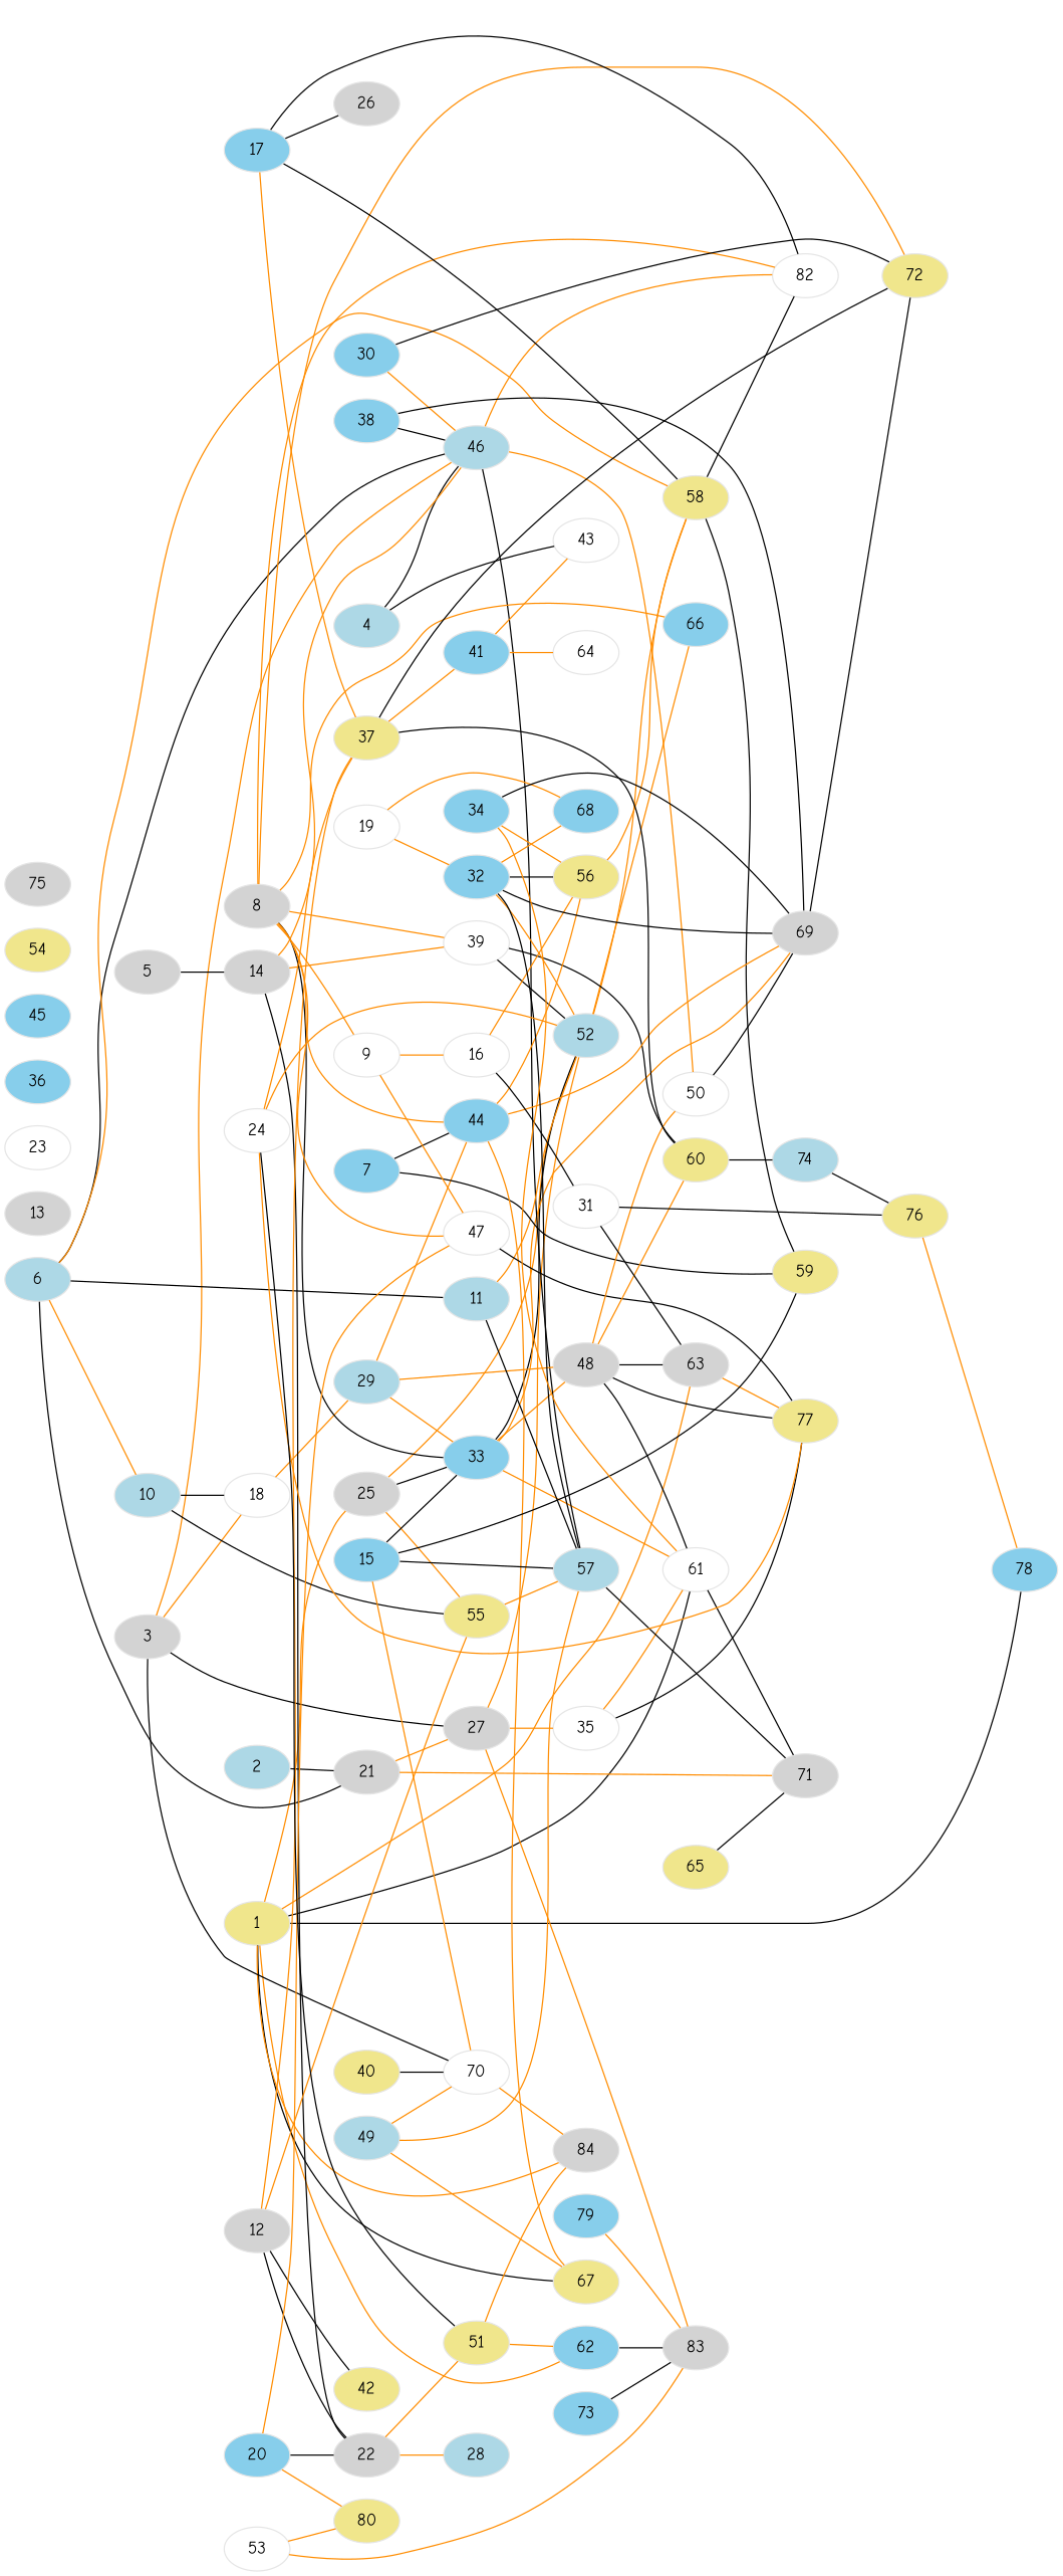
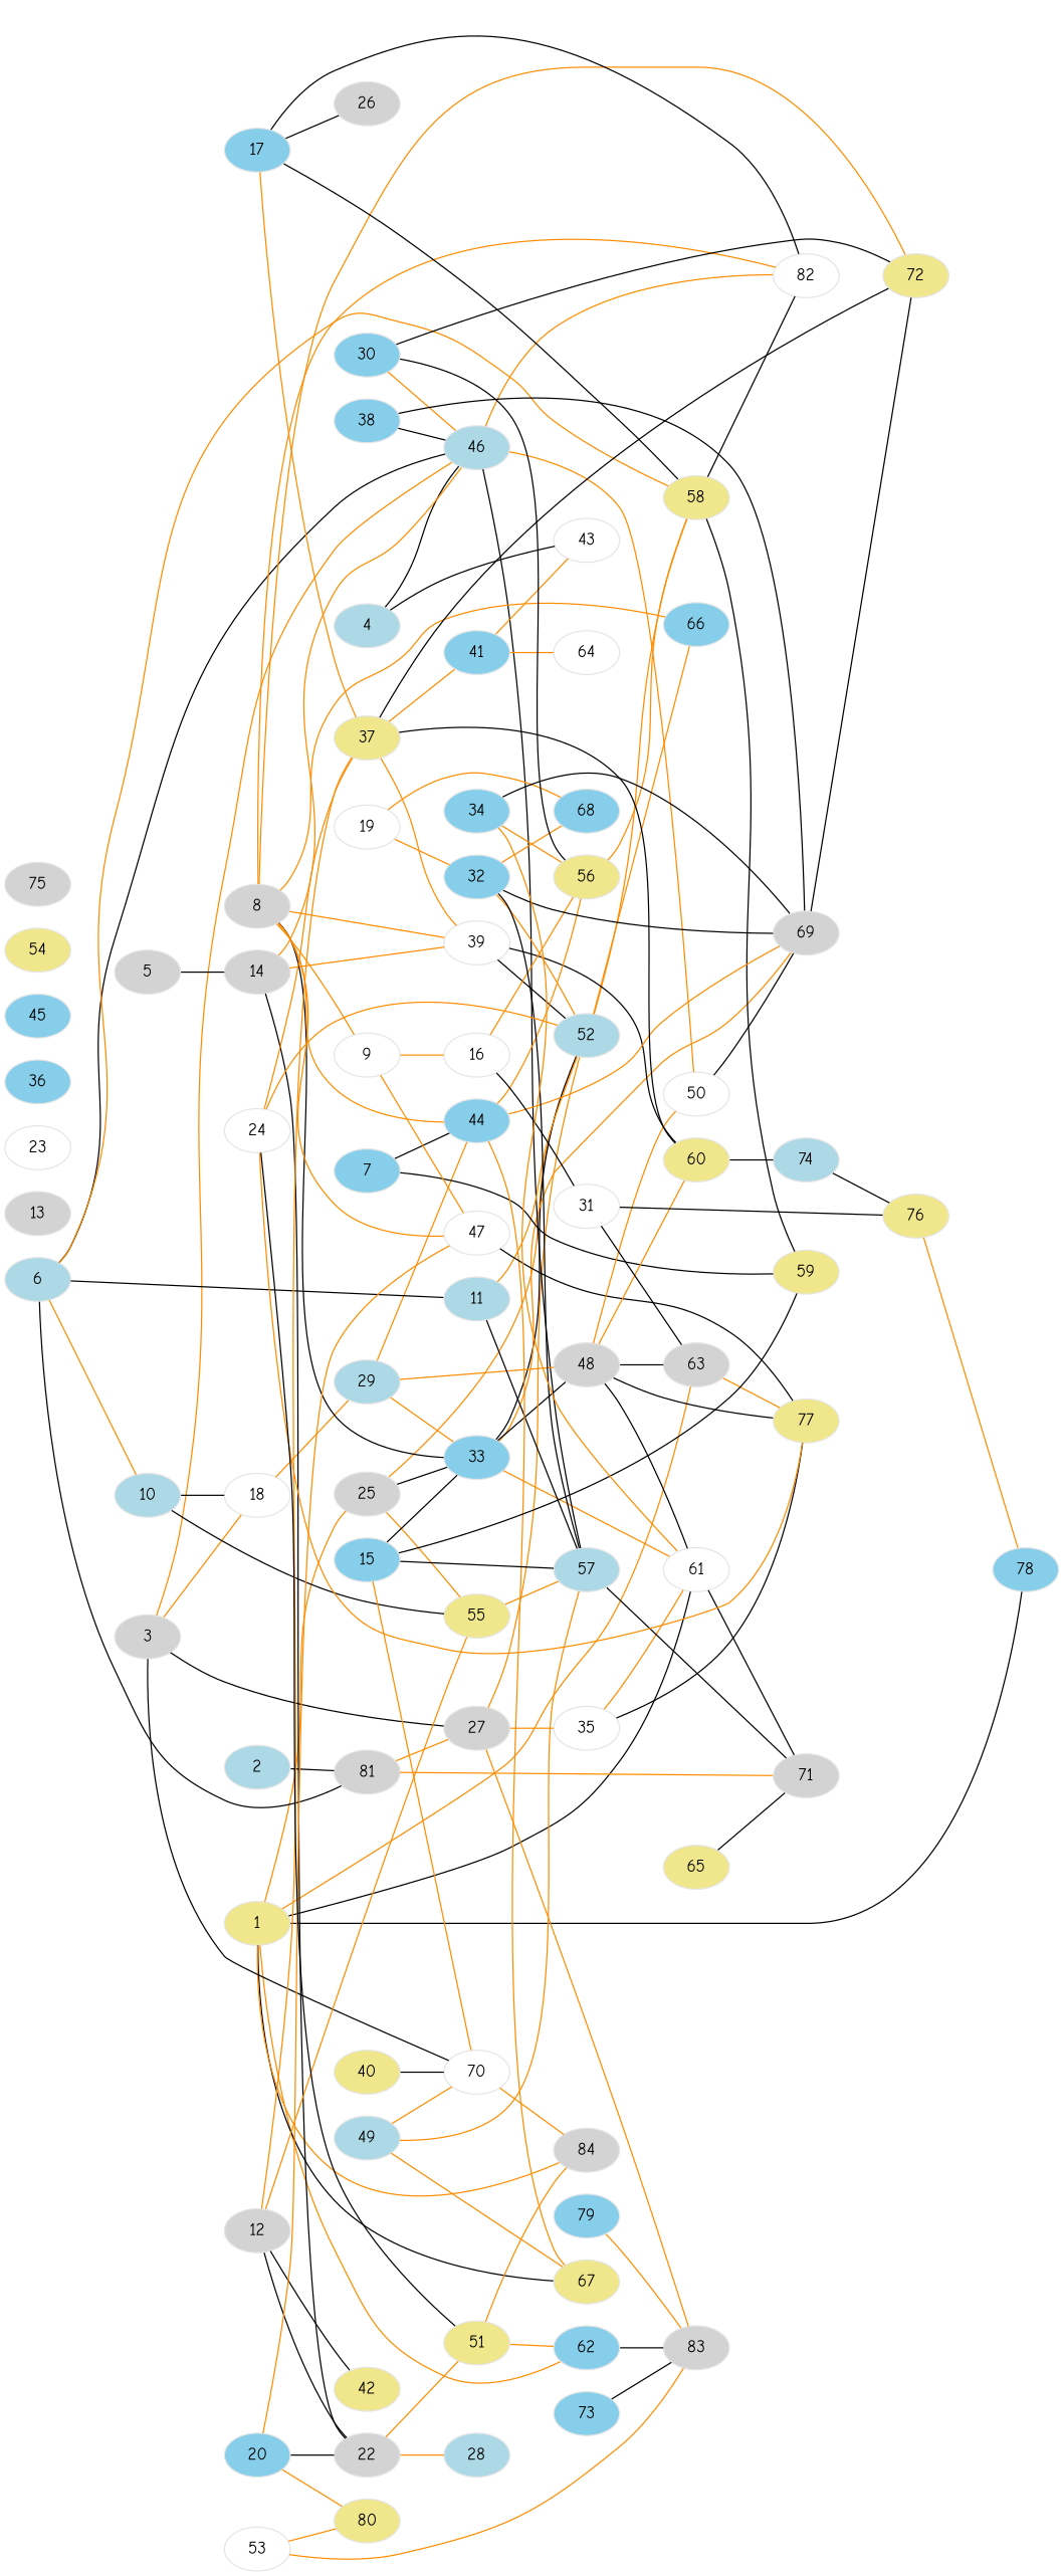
  graph {
    fontname="Comic Neue"
    rankdir=LR
    node [color=gray90 fillcolor=skyblue fontname="Comic Neue" style=filled]
    edge [color=darkorange fontname="Comic Neue"]
    1 [fillcolor=khaki]
    25 [fillcolor=lightgrey]
    61 [fillcolor=white]
    62
    63 [fillcolor=lightgrey]
    67 [fillcolor=khaki]
    78
    84 [fillcolor=lightgrey]
    33
    55 [fillcolor=khaki]
    52 [fillcolor=lightblue]
    71 [fillcolor=lightgrey]
    83 [fillcolor=lightgrey]
    77 [fillcolor=khaki]
    2 [fillcolor=lightblue]
-   21 [fillcolor=lightgrey]
+   21 [fillcolor=lightgrey label=81]
    27 [fillcolor=lightgrey]
    18 [fillcolor=white]
    3 [fillcolor=lightgrey]
    46 [fillcolor=lightblue]
    70 [fillcolor=white]
    29 [fillcolor=lightblue]
    35 [fillcolor=white]
    82 [fillcolor=white]
    57 [fillcolor=lightblue]
    50 [fillcolor=white]
    4 [fillcolor=lightblue]
    43 [fillcolor=white]
    5 [fillcolor=lightgrey]
    14 [fillcolor=lightgrey]
    39 [fillcolor=white]
    22 [fillcolor=lightgrey]
    6 [fillcolor=lightblue]
    10 [fillcolor=lightblue]
    11 [fillcolor=lightblue]
    58 [fillcolor=khaki]
    59 [fillcolor=khaki]
    7
    44
    56 [fillcolor=khaki]
    69 [fillcolor=lightgrey]
    8 [fillcolor=lightgrey]
    9 [fillcolor=white]
    47 [fillcolor=white]
    66
    72 [fillcolor=khaki]
    16 [fillcolor=white]
    48 [fillcolor=lightgrey]
    60 [fillcolor=khaki]
    31 [fillcolor=white]
    12 [fillcolor=lightgrey]
    37 [fillcolor=khaki]
    42 [fillcolor=khaki]
    28 [fillcolor=lightblue]
    51 [fillcolor=khaki]
    41
    13 [fillcolor=lightgrey]
    15
    76 [fillcolor=khaki]
    17
    26 [fillcolor=lightgrey]
    19 [fillcolor=white]
    32
    68
    20
    80 [fillcolor=khaki]
    23 [fillcolor=white]
    24 [fillcolor=white]
    30
    34
    36
    64 [fillcolor=white]
    74 [fillcolor=lightblue]
    38
    40 [fillcolor=khaki]
    45
    49 [fillcolor=lightblue]
    53 [fillcolor=white]
    54 [fillcolor=khaki]
    65 [fillcolor=khaki]
    73
    75 [fillcolor=lightgrey]
    79
    1 -- 25
    1 -- 61 [color=black]
    1 -- 62
    1 -- 63
    1 -- 67 [color=black]
    1 -- 78 [color=black]
    1 -- 84
    25 -- 33 [color=black]
    25 -- 55
    25 -- 52
    61 -- 71 [color=black]
    62 -- 83 [color=black]
    63 -- 77
    33 -- 61
    33 -- 52 [color=black]
    33 -- 69
-   33 -- 48
+   33 -- 48 [color=black]
    55 -- 57
    52 -- 58
    52 -- 66
    2 -- 21 [color=black]
    21 -- 71
    21 -- 27
    27 -- 52
    27 -- 83
    27 -- 35
    18 -- 29
    3 -- 27 [color=black]
    3 -- 18
    3 -- 46
    3 -- 70 [color=black]
    46 -- 82
    46 -- 57 [color=black]
    46 -- 50
    70 -- 84
    29 -- 33
    29 -- 44
    29 -- 48
    35 -- 61
    35 -- 77 [color=black]
    57 -- 71 [color=black]
    50 -- 69 [color=black]
    4 -- 46 [color=black]
    4 -- 43 [color=black]
    5 -- 14 [color=black]
    14 -- 46
    14 -- 39
    14 -- 22 [color=black]
    39 -- 52 [color=black]
    39 -- 60 [color=black]
    22 -- 28
    22 -- 51
    6 -- 21 [color=black]
    6 -- 46 [color=black]
    6 -- 10
    6 -- 11 [color=black]
    6 -- 58
    10 -- 55 [color=black]
    10 -- 18 [color=black]
    11 -- 52
    11 -- 57 [color=black]
    58 -- 82 [color=black]
    58 -- 59 [color=black]
    7 -- 59 [color=black]
    7 -- 44 [color=black]
    44 -- 67
    44 -- 56
    44 -- 69
    56 -- 58
    69 -- 72 [color=black]
    8 -- 33 [color=black]
    8 -- 82
    8 -- 39
    8 -- 44
    8 -- 9
    8 -- 47
    8 -- 66
    8 -- 72
    9 -- 47
    9 -- 16
    47 -- 77 [color=black]
    16 -- 56
    16 -- 31 [color=black]
    48 -- 61 [color=black]
    48 -- 63 [color=black]
    48 -- 77 [color=black]
    48 -- 50
    48 -- 60
    60 -- 74 [color=black]
    31 -- 63 [color=black]
    31 -- 76 [color=black]
    12 -- 55
    12 -- 22 [color=black]
    12 -- 37
    12 -- 42 [color=black]
+   37 -- 39
    37 -- 72 [color=black]
    37 -- 60 [color=black]
    37 -- 41
    51 -- 62
    51 -- 84
    41 -- 43
    41 -- 64
    15 -- 33 [color=black]
    15 -- 70
    15 -- 57 [color=black]
    15 -- 59 [color=black]
    76 -- 78
    17 -- 82 [color=black]
    17 -- 58 [color=black]
    17 -- 37
    17 -- 26 [color=black]
    19 -- 32
    19 -- 68
    32 -- 52
    32 -- 57 [color=black]
    32 -- 69 [color=black]
    32 -- 68
    20 -- 22 [color=black]
    20 -- 47
    20 -- 80
    24 -- 52
    24 -- 77
    24 -- 37
    24 -- 51 [color=black]
    30 -- 46
-   32 -- 56 [color=black]
+   30 -- 56 [color=black]
    30 -- 72 [color=black]
    34 -- 61
    34 -- 56
    34 -- 69 [color=black]
    74 -- 76 [color=black]
    38 -- 46 [color=black]
    38 -- 69 [color=black]
    40 -- 70 [color=black]
    49 -- 67
    49 -- 70
    49 -- 57
    53 -- 83
    53 -- 80
    65 -- 71 [color=black]
    73 -- 83 [color=black]
    79 -- 83
  }
